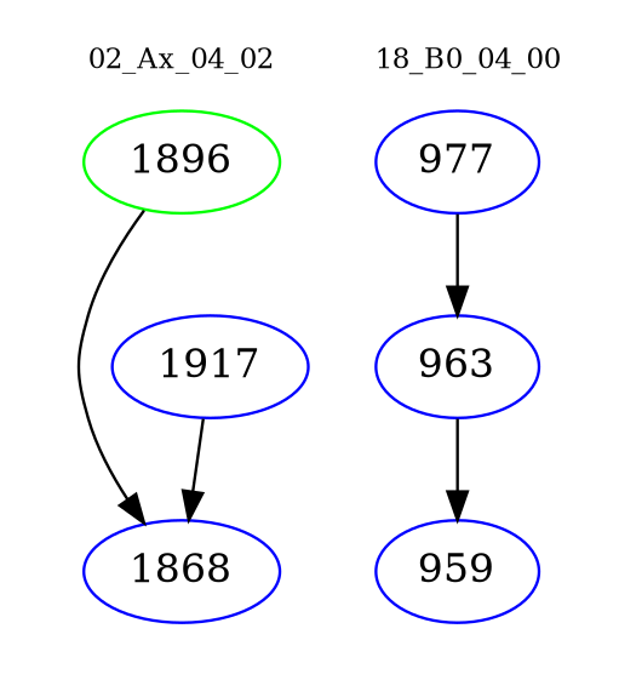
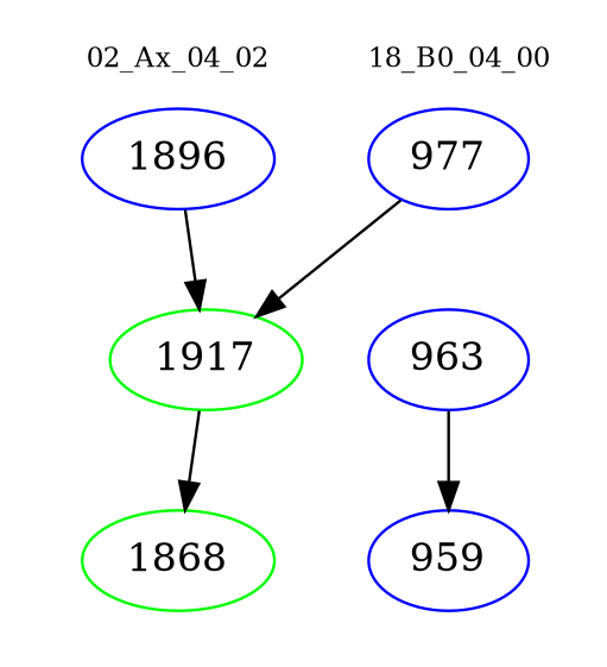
  digraph {
    node [color=blue]
    edge [color=black]
-   n1 [color=green label=1896]
-   n2 [label=1917]
-   n3 [label=1868]
+   n1 [label=1896]
+   n2 [color=green label=1917]
+   n3 [color=green label=1868]
    n4 [label=977]
    n5 [label=963]
    n6 [label=959]
    subgraph cluster_1 {
      color=white
      fontsize=10
      label="02_Ax_04_02"
      n1
      n2
      n3
    }
    subgraph cluster_2 {
      color=white
      fontsize=10
      label="18_B0_04_00"
      n4
      n5
      n6
    }
-   n1 -> n3
+   n1 -> n2
    n2 -> n3
-   n4 -> n5
+   n4 -> n2
    n5 -> n6
  }
